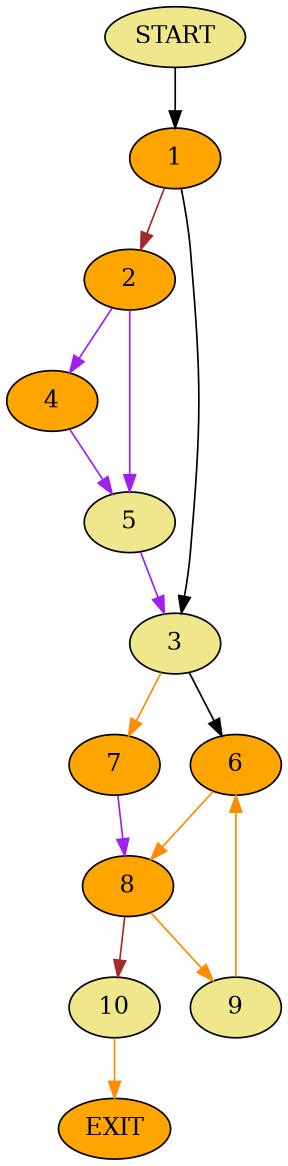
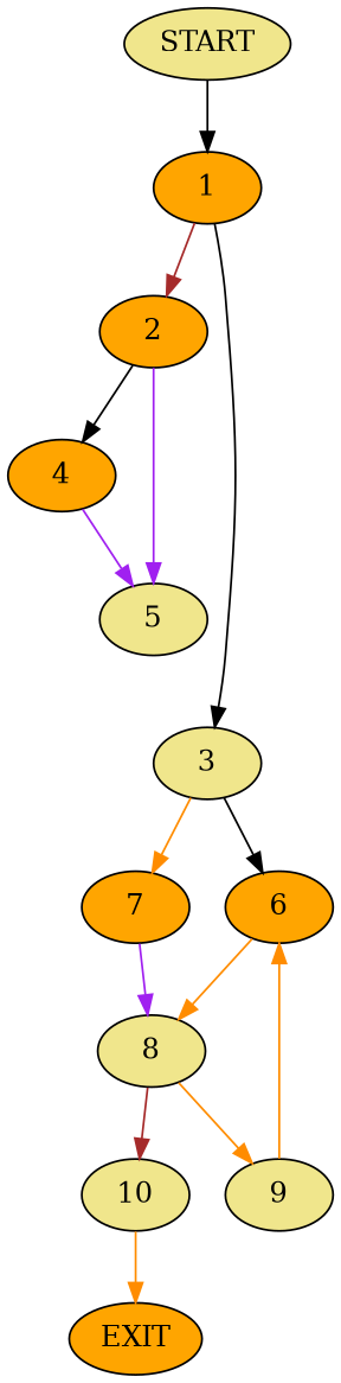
  digraph {
    node [fillcolor=khaki style=filled]
    edge [color=purple]
    n1 [label=START]
    1 [fillcolor=orange]
    2 [fillcolor=orange]
    3
    n5 [fillcolor=orange label=EXIT]
    4 [fillcolor=orange]
    5
    6 [fillcolor=orange]
    7 [fillcolor=orange]
-   8 [fillcolor=orange]
+   8
    9
    10
    n1 -> 1 [color=black]
    1 -> 2 [color=brown]
    1 -> 3 [color=black]
-   2 -> 4
+   2 -> 4 [color=black]
    2 -> 5
    3 -> 6 [color=black]
    3 -> 7 [color=darkorange]
    4 -> 5
-   5 -> 3
    6 -> 8 [color=darkorange]
    7 -> 8
    8 -> 9 [color=darkorange]
    8 -> 10 [color=brown]
    9 -> 6 [color=darkorange]
    10 -> n5 [color=darkorange]
  }
